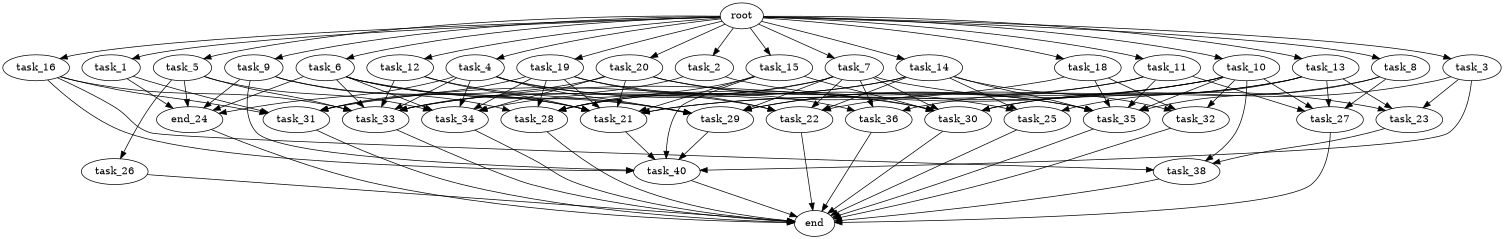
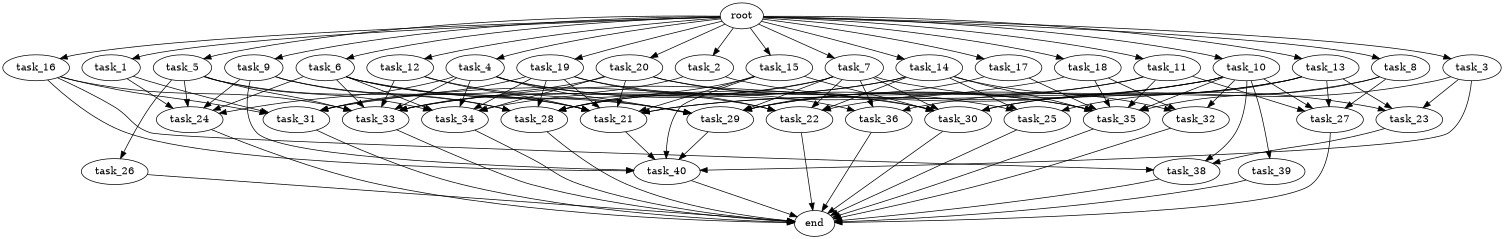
  digraph {
    root
    task_1
    task_2
    task_3
    task_4
    task_5
    task_6
    task_7
    task_8
    task_9
    task_10
    task_11
    task_12
    task_13
    task_14
    task_15
    task_16
+   task_17
    task_18
    task_19
    task_20
-   task_24 [label=end_24]
+   task_24
    task_31
    task_33
    task_35
    task_23
    task_30
    task_40
    task_22
    task_25
    task_29
    task_34
    task_26
    task_28
    task_21
    task_36
    task_27
    task_32
    task_38
+   task_39
    end
    root -> task_1
    root -> task_2
    root -> task_3
    root -> task_4
    root -> task_5
    root -> task_6
    root -> task_7
    root -> task_8
    root -> task_9
    root -> task_10
    root -> task_11
    root -> task_12
    root -> task_13
    root -> task_14
    root -> task_15
    root -> task_16
+   root -> task_17
    root -> task_18
    root -> task_19
    root -> task_20
    task_1 -> task_24
    task_1 -> task_31
    task_2 -> task_33
    task_2 -> task_35
    task_3 -> task_23
    task_3 -> task_30
    task_3 -> task_40
    task_4 -> task_24
    task_4 -> task_33
    task_4 -> task_22
    task_4 -> task_25
    task_4 -> task_29
    task_4 -> task_34
    task_5 -> task_24
    task_5 -> task_33
    task_5 -> task_34
    task_5 -> task_26
+   task_5 -> task_28
    task_6 -> task_24
    task_6 -> task_33
    task_6 -> task_30
    task_6 -> task_29
    task_6 -> task_34
    task_6 -> task_21
    task_7 -> task_33
    task_7 -> task_23
    task_7 -> task_30
    task_7 -> task_22
    task_7 -> task_29
    task_7 -> task_28
    task_7 -> task_36
    task_8 -> task_35
    task_8 -> task_30
    task_8 -> task_27
    task_9 -> task_24
    task_9 -> task_40
    task_9 -> task_28
    task_9 -> task_21
    task_10 -> task_33
    task_10 -> task_35
    task_10 -> task_29
    task_10 -> task_21
    task_10 -> task_27
    task_10 -> task_32
    task_10 -> task_38
+   task_10 -> task_39
    task_11 -> task_35
    task_11 -> task_29
    task_11 -> task_21
    task_11 -> task_27
    task_12 -> task_33
    task_12 -> task_29
    task_12 -> task_21
    task_13 -> task_23
    task_13 -> task_22
    task_13 -> task_25
    task_13 -> task_36
    task_13 -> task_27
    task_14 -> task_35
    task_14 -> task_22
    task_14 -> task_25
    task_14 -> task_34
    task_14 -> task_28
    task_14 -> task_32
    task_15 -> task_30
    task_15 -> task_40
    task_15 -> task_28
    task_15 -> task_21
    task_16 -> task_31
    task_16 -> task_33
    task_16 -> task_40
    task_16 -> task_38
+   task_17 -> task_35
+   task_17 -> task_29
    task_18 -> task_31
    task_18 -> task_35
    task_18 -> task_32
    task_19 -> task_31
    task_19 -> task_22
    task_19 -> task_34
    task_19 -> task_28
    task_19 -> task_21
    task_19 -> task_36
    task_20 -> task_31
    task_20 -> task_35
    task_20 -> task_30
    task_20 -> task_34
    task_20 -> task_21
    task_24 -> end
    task_31 -> end
    task_33 -> end
    task_35 -> end
    task_23 -> task_38
    task_30 -> end
    task_40 -> end
    task_22 -> end
    task_25 -> end
    task_29 -> task_40
    task_34 -> end
    task_26 -> end
    task_28 -> end
    task_21 -> task_40
    task_36 -> end
    task_27 -> end
    task_32 -> end
    task_38 -> end
+   task_39 -> end
  }
